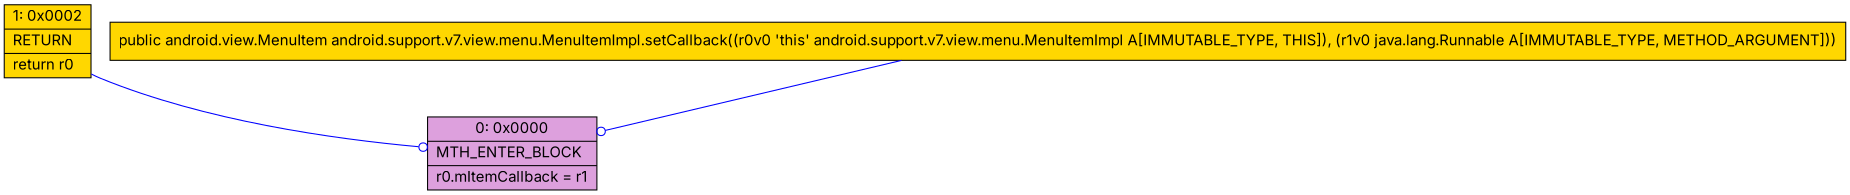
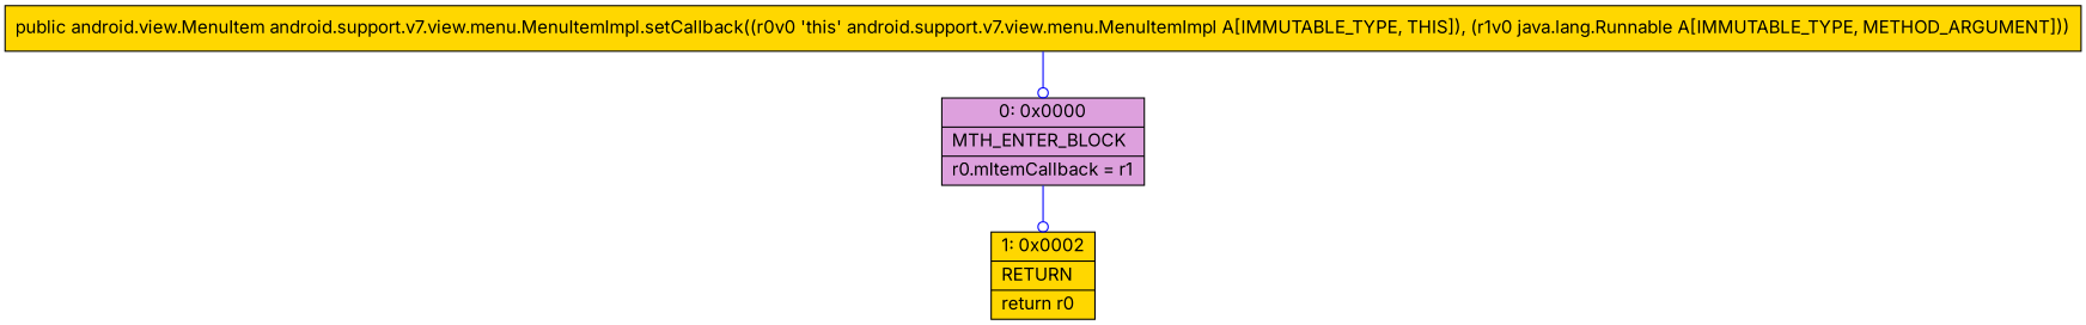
  digraph {
    fontname=Inter
    node [shape=record style=filled fillcolor=gold fontname=Inter]
    edge [color=blue arrowhead=odot fontname=Inter]
    n1 [label="{0\:\ 0x0000|MTH_ENTER_BLOCK\l|r0.mItemCallback = r1\l}" fillcolor=plum]
    n2 [label="{1\:\ 0x0002|RETURN\l|return r0\l}"]
    n3 [label="{public android.view.MenuItem android.support.v7.view.menu.MenuItemImpl.setCallback((r0v0 'this' android.support.v7.view.menu.MenuItemImpl A[IMMUTABLE_TYPE, THIS]), (r1v0 java.lang.Runnable A[IMMUTABLE_TYPE, METHOD_ARGUMENT])) }"]
-   n2 -> n1
+   n1 -> n2
    n3 -> n1
  }
